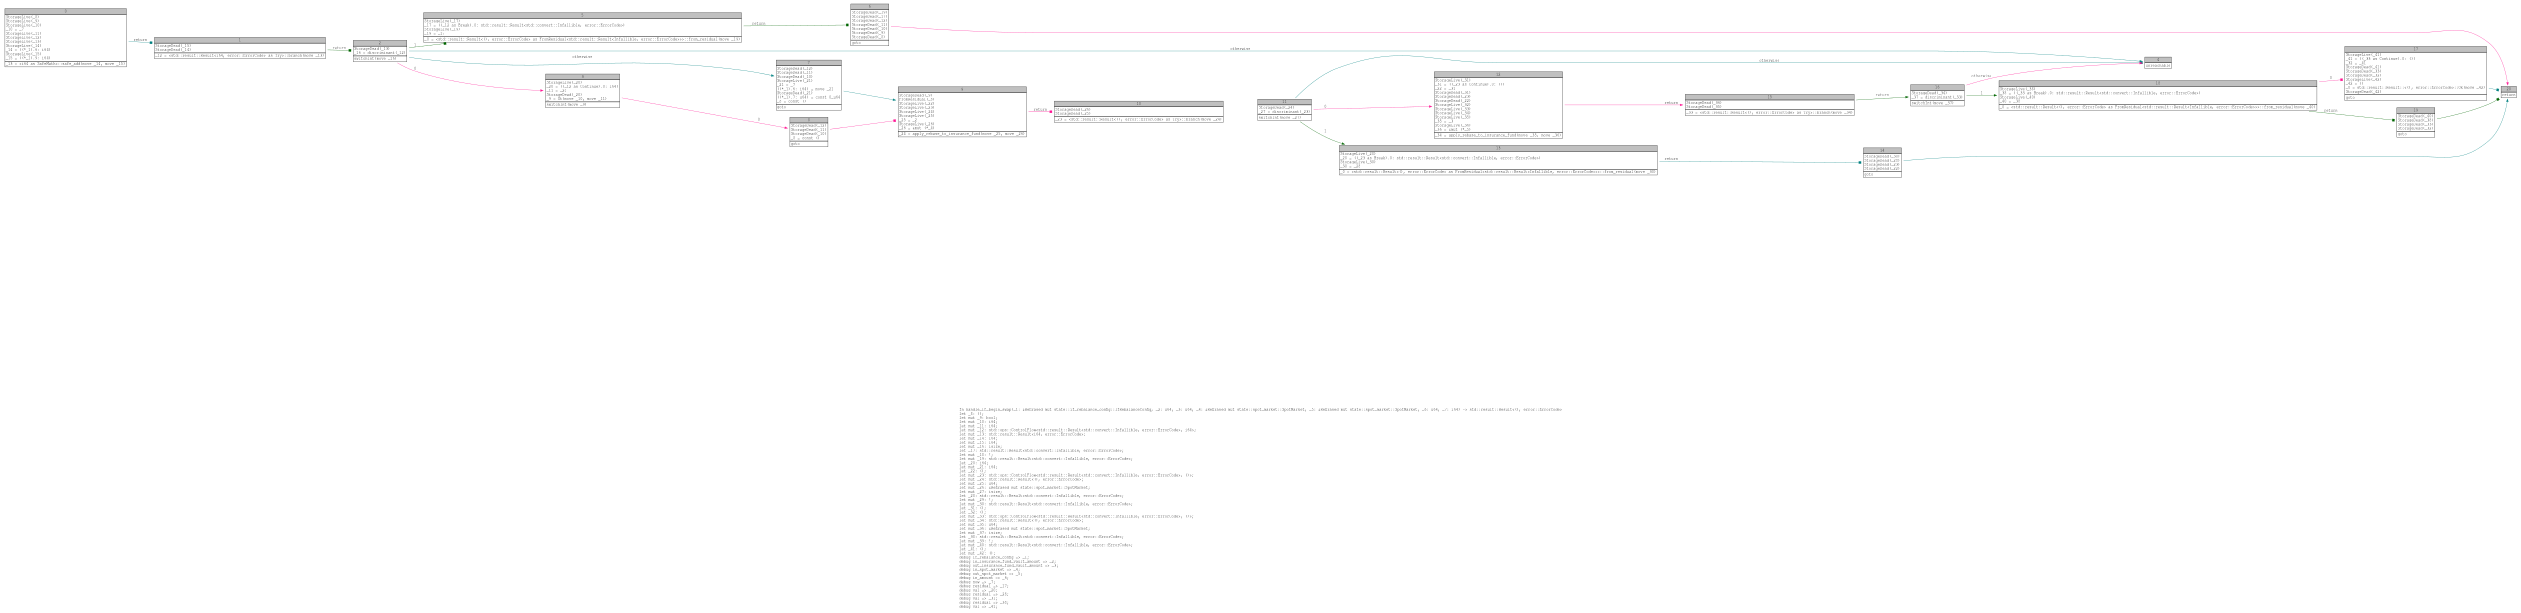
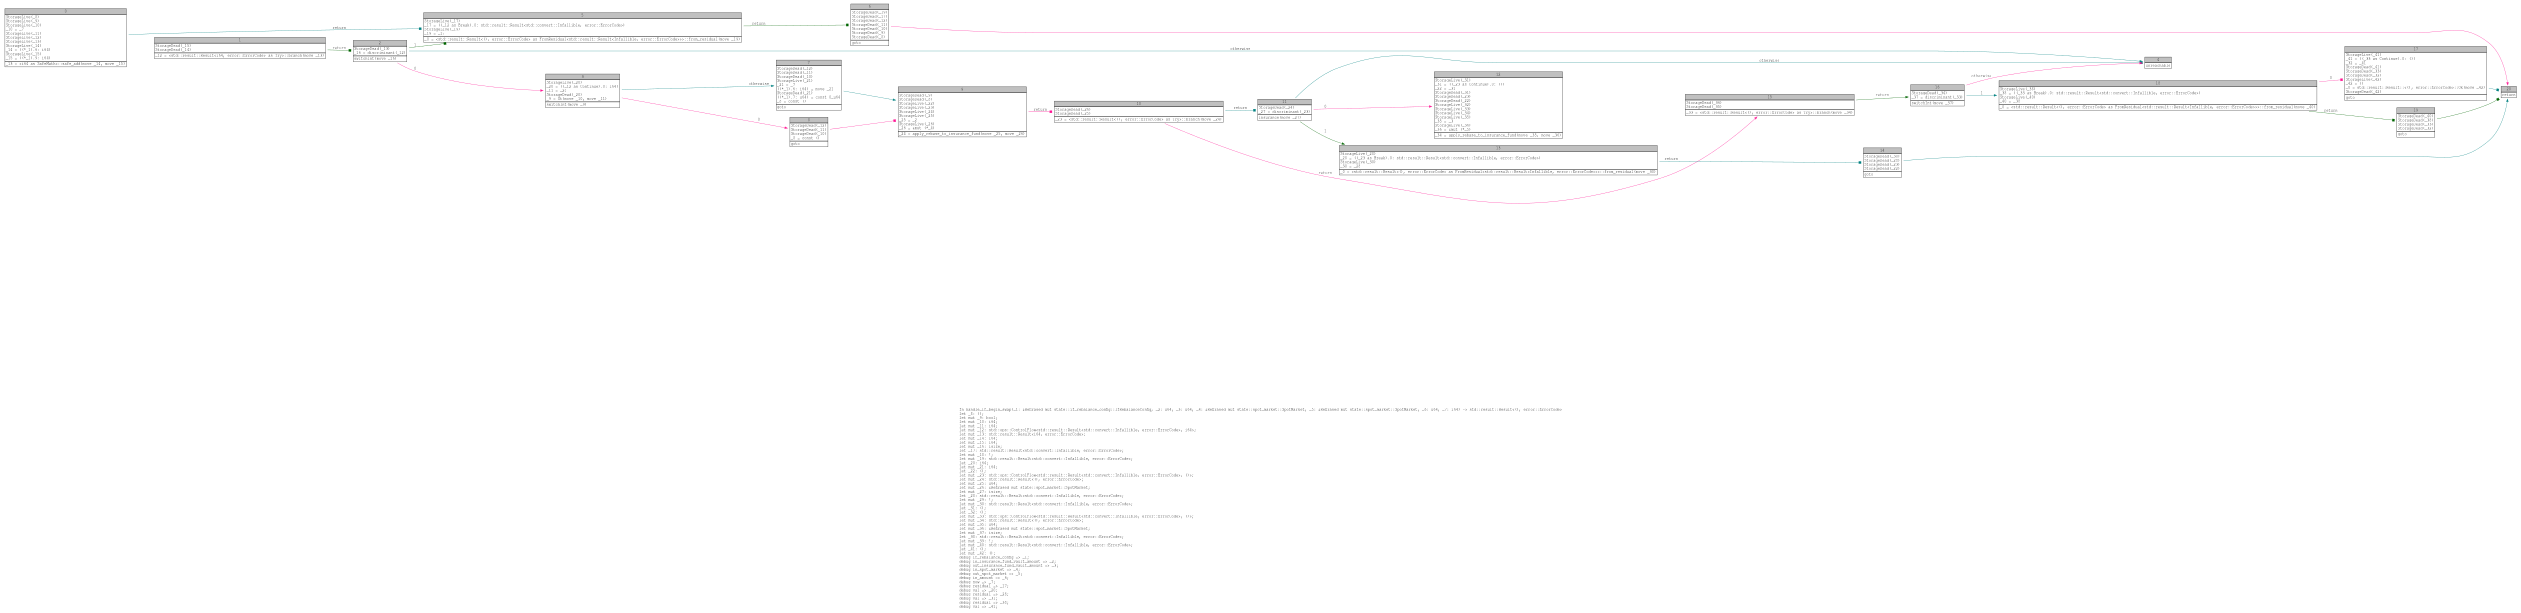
  digraph {
    fontname="Courier, monospace"
    label=<fn handle_if_begin_swap(_1: &amp;ReErased mut state::if_rebalance_config::IfRebalanceConfig, _2: u64, _3: u64, _4: &amp;ReErased mut state::spot_market::SpotMarket, _5: &amp;ReErased mut state::spot_market::SpotMarket, _6: u64, _7: i64) -&gt; std::result::Result&lt;(), error::ErrorCode&gt;<br align="left"/>let _8: ();<br align="left"/>let mut _9: bool;<br align="left"/>let mut _10: i64;<br align="left"/>let mut _11: i64;<br align="left"/>let mut _12: std::ops::ControlFlow&lt;std::result::Result&lt;std::convert::Infallible, error::ErrorCode&gt;, i64&gt;;<br align="left"/>let mut _13: std::result::Result&lt;i64, error::ErrorCode&gt;;<br align="left"/>let mut _14: i64;<br align="left"/>let mut _15: i64;<br align="left"/>let mut _16: isize;<br align="left"/>let _17: std::result::Result&lt;std::convert::Infallible, error::ErrorCode&gt;;<br align="left"/>let mut _18: !;<br align="left"/>let mut _19: std::result::Result&lt;std::convert::Infallible, error::ErrorCode&gt;;<br align="left"/>let _20: i64;<br align="left"/>let mut _21: i64;<br align="left"/>let _22: ();<br align="left"/>let mut _23: std::ops::ControlFlow&lt;std::result::Result&lt;std::convert::Infallible, error::ErrorCode&gt;, ()&gt;;<br align="left"/>let mut _24: std::result::Result&lt;(), error::ErrorCode&gt;;<br align="left"/>let mut _25: u64;<br align="left"/>let mut _26: &amp;ReErased mut state::spot_market::SpotMarket;<br align="left"/>let mut _27: isize;<br align="left"/>let _28: std::result::Result&lt;std::convert::Infallible, error::ErrorCode&gt;;<br align="left"/>let mut _29: !;<br align="left"/>let mut _30: std::result::Result&lt;std::convert::Infallible, error::ErrorCode&gt;;<br align="left"/>let _31: ();<br align="left"/>let _32: ();<br align="left"/>let mut _33: std::ops::ControlFlow&lt;std::result::Result&lt;std::convert::Infallible, error::ErrorCode&gt;, ()&gt;;<br align="left"/>let mut _34: std::result::Result&lt;(), error::ErrorCode&gt;;<br align="left"/>let mut _35: u64;<br align="left"/>let mut _36: &amp;ReErased mut state::spot_market::SpotMarket;<br align="left"/>let mut _37: isize;<br align="left"/>let _38: std::result::Result&lt;std::convert::Infallible, error::ErrorCode&gt;;<br align="left"/>let mut _39: !;<br align="left"/>let mut _40: std::result::Result&lt;std::convert::Infallible, error::ErrorCode&gt;;<br align="left"/>let _41: ();<br align="left"/>let mut _42: ();<br align="left"/>debug if_rebalance_config =&gt; _1;<br align="left"/>debug in_insurance_fund_vault_amount =&gt; _2;<br align="left"/>debug out_insurance_fund_vault_amount =&gt; _3;<br align="left"/>debug in_spot_market =&gt; _4;<br align="left"/>debug out_spot_market =&gt; _5;<br align="left"/>debug in_amount =&gt; _6;<br align="left"/>debug now =&gt; _7;<br align="left"/>debug residual =&gt; _17;<br align="left"/>debug val =&gt; _20;<br align="left"/>debug residual =&gt; _28;<br align="left"/>debug val =&gt; _31;<br align="left"/>debug residual =&gt; _38;<br align="left"/>debug val =&gt; _41;<br align="left"/>>
    rankdir=LR
    node [fontname="Courier, monospace" shape=none]
    edge [arrowhead=box color=teal fontname="Courier, monospace"]
    n1 [label=<<table border="0" cellborder="1" cellspacing="0"><tr><td bgcolor="gray" align="center" colspan="1">0</td></tr><tr><td align="left" balign="left">StorageLive(_8)<br/>StorageLive(_9)<br/>StorageLive(_10)<br/>_10 = _7<br/>StorageLive(_11)<br/>StorageLive(_12)<br/>StorageLive(_13)<br/>StorageLive(_14)<br/>_14 = ((*_1).6: i64)<br/>StorageLive(_15)<br/>_15 = ((*_1).9: i64)<br/></td></tr><tr><td align="left">_13 = &lt;i64 as SafeMath&gt;::safe_add(move _14, move _15)</td></tr></table>>]
    n2 [label=<<table border="0" cellborder="1" cellspacing="0"><tr><td bgcolor="gray" align="center" colspan="1">1</td></tr><tr><td align="left" balign="left">StorageDead(_15)<br/>StorageDead(_14)<br/></td></tr><tr><td align="left">_12 = &lt;std::result::Result&lt;i64, error::ErrorCode&gt; as Try&gt;::branch(move _13)</td></tr></table>>]
    n3 [label=<<table border="0" cellborder="1" cellspacing="0"><tr><td bgcolor="gray" align="center" colspan="1">2</td></tr><tr><td align="left" balign="left">StorageDead(_13)<br/>_16 = discriminant(_12)<br/></td></tr><tr><td align="left">switchInt(move _16)</td></tr></table>>]
    n4 [label=<<table border="0" cellborder="1" cellspacing="0"><tr><td bgcolor="gray" align="center" colspan="1">3</td></tr><tr><td align="left" balign="left">StorageLive(_20)<br/>_20 = ((_12 as Continue).0: i64)<br/>_11 = _20<br/>StorageDead(_20)<br/>_9 = Gt(move _10, move _11)<br/></td></tr><tr><td align="left">switchInt(move _9)</td></tr></table>>]
    n5 [label=<<table border="0" cellborder="1" cellspacing="0"><tr><td bgcolor="gray" align="center" colspan="1">4</td></tr><tr><td align="left">unreachable</td></tr></table>>]
    n6 [label=<<table border="0" cellborder="1" cellspacing="0"><tr><td bgcolor="gray" align="center" colspan="1">5</td></tr><tr><td align="left" balign="left">StorageLive(_17)<br/>_17 = ((_12 as Break).0: std::result::Result&lt;std::convert::Infallible, error::ErrorCode&gt;)<br/>StorageLive(_19)<br/>_19 = _17<br/></td></tr><tr><td align="left">_0 = &lt;std::result::Result&lt;(), error::ErrorCode&gt; as FromResidual&lt;std::result::Result&lt;Infallible, error::ErrorCode&gt;&gt;&gt;::from_residual(move _19)</td></tr></table>>]
    n7 [label=<<table border="0" cellborder="1" cellspacing="0"><tr><td bgcolor="gray" align="center" colspan="1">7</td></tr><tr><td align="left" balign="left">StorageDead(_12)<br/>StorageDead(_11)<br/>StorageDead(_10)<br/>StorageLive(_21)<br/>_21 = _7<br/>((*_1).6: i64) = move _21<br/>StorageDead(_21)<br/>((*_1).7: u64) = const 0_u64<br/>_8 = const ()<br/></td></tr><tr><td align="left">goto</td></tr></table>>]
    n8 [label=<<table border="0" cellborder="1" cellspacing="0"><tr><td bgcolor="gray" align="center" colspan="1">8</td></tr><tr><td align="left" balign="left">StorageDead(_12)<br/>StorageDead(_11)<br/>StorageDead(_10)<br/>_8 = const ()<br/></td></tr><tr><td align="left">goto</td></tr></table>>]
    n9 [label=<<table border="0" cellborder="1" cellspacing="0"><tr><td bgcolor="gray" align="center" colspan="1">6</td></tr><tr><td align="left" balign="left">StorageDead(_19)<br/>StorageDead(_17)<br/>StorageDead(_12)<br/>StorageDead(_11)<br/>StorageDead(_10)<br/>StorageDead(_9)<br/>StorageDead(_8)<br/></td></tr><tr><td align="left">goto</td></tr></table>>]
-   n10 [label=<<table border="0" cellborder="1" cellspacing="0"><tr><td bgcolor="gray" align="center" colspan="1">9</td></tr><tr><td align="left" balign="left">StorageDead(_9)<br/>FromResidual(_8)<br/>StorageLive(_22)<br/>StorageLive(_23)<br/>StorageLive(_24)<br/>StorageLive(_25)<br/>_25 = _2<br/>StorageLive(_26)<br/>_26 = &amp;mut (*_4)<br/></td></tr><tr><td align="left">_24 = apply_rebase_to_insurance_fund(move _25, move _26)</td></tr></table>>]
+   n10 [label=<<table border="0" cellborder="1" cellspacing="0"><tr><td bgcolor="gray" align="center" colspan="1">9</td></tr><tr><td align="left" balign="left">StorageDead(_9)<br/>StorageDead(_8)<br/>StorageLive(_22)<br/>StorageLive(_23)<br/>StorageLive(_24)<br/>StorageLive(_25)<br/>_25 = _2<br/>StorageLive(_26)<br/>_26 = &amp;mut (*_4)<br/></td></tr><tr><td align="left">_24 = apply_rebase_to_insurance_fund(move _25, move _26)</td></tr></table>>]
    n11 [label=<<table border="0" cellborder="1" cellspacing="0"><tr><td bgcolor="gray" align="center" colspan="1">20</td></tr><tr><td align="left">return</td></tr></table>>]
    n12 [label=<<table border="0" cellborder="1" cellspacing="0"><tr><td bgcolor="gray" align="center" colspan="1">10</td></tr><tr><td align="left" balign="left">StorageDead(_26)<br/>StorageDead(_25)<br/></td></tr><tr><td align="left">_23 = &lt;std::result::Result&lt;(), error::ErrorCode&gt; as Try&gt;::branch(move _24)</td></tr></table>>]
-   n13 [label=<<table border="0" cellborder="1" cellspacing="0"><tr><td bgcolor="gray" align="center" colspan="1">11</td></tr><tr><td align="left" balign="left">StorageDead(_24)<br/>_27 = discriminant(_23)<br/></td></tr><tr><td align="left">switchInt(move _27)</td></tr></table>>]
+   n13 [label=<<table border="0" cellborder="1" cellspacing="0"><tr><td bgcolor="gray" align="center" colspan="1">11</td></tr><tr><td align="left" balign="left">StorageDead(_24)<br/>_27 = discriminant(_23)<br/></td></tr><tr><td align="left">insurance(move _27)</td></tr></table>>]
    n14 [label=<<table border="0" cellborder="1" cellspacing="0"><tr><td bgcolor="gray" align="center" colspan="1">12</td></tr><tr><td align="left" balign="left">StorageLive(_31)<br/>_31 = ((_23 as Continue).0: ())<br/>_22 = _31<br/>StorageDead(_31)<br/>StorageDead(_23)<br/>StorageDead(_22)<br/>StorageLive(_32)<br/>StorageLive(_33)<br/>StorageLive(_34)<br/>StorageLive(_35)<br/>_35 = _3<br/>StorageLive(_36)<br/>_36 = &amp;mut (*_5)<br/></td></tr><tr><td align="left">_34 = apply_rebase_to_insurance_fund(move _35, move _36)</td></tr></table>>]
    n15 [label=<<table border="0" cellborder="1" cellspacing="0"><tr><td bgcolor="gray" align="center" colspan="1">13</td></tr><tr><td align="left" balign="left">StorageLive(_28)<br/>_28 = ((_23 as Break).0: std::result::Result&lt;std::convert::Infallible, error::ErrorCode&gt;)<br/>StorageLive(_30)<br/>_30 = _28<br/></td></tr><tr><td align="left">_0 = &lt;std::result::Result&lt;(), error::ErrorCode&gt; as FromResidual&lt;std::result::Result&lt;Infallible, error::ErrorCode&gt;&gt;&gt;::from_residual(move _30)</td></tr></table>>]
    n16 [label=<<table border="0" cellborder="1" cellspacing="0"><tr><td bgcolor="gray" align="center" colspan="1">15</td></tr><tr><td align="left" balign="left">StorageDead(_36)<br/>StorageDead(_35)<br/></td></tr><tr><td align="left">_33 = &lt;std::result::Result&lt;(), error::ErrorCode&gt; as Try&gt;::branch(move _34)</td></tr></table>>]
    n17 [label=<<table border="0" cellborder="1" cellspacing="0"><tr><td bgcolor="gray" align="center" colspan="1">14</td></tr><tr><td align="left" balign="left">StorageDead(_30)<br/>StorageDead(_28)<br/>StorageDead(_23)<br/>StorageDead(_22)<br/></td></tr><tr><td align="left">goto</td></tr></table>>]
    n18 [label=<<table border="0" cellborder="1" cellspacing="0"><tr><td bgcolor="gray" align="center" colspan="1">16</td></tr><tr><td align="left" balign="left">StorageDead(_34)<br/>_37 = discriminant(_33)<br/></td></tr><tr><td align="left">switchInt(move _37)</td></tr></table>>]
    n19 [label=<<table border="0" cellborder="1" cellspacing="0"><tr><td bgcolor="gray" align="center" colspan="1">18</td></tr><tr><td align="left" balign="left">StorageLive(_38)<br/>_38 = ((_33 as Break).0: std::result::Result&lt;std::convert::Infallible, error::ErrorCode&gt;)<br/>StorageLive(_40)<br/>_40 = _38<br/></td></tr><tr><td align="left">_0 = &lt;std::result::Result&lt;(), error::ErrorCode&gt; as FromResidual&lt;std::result::Result&lt;Infallible, error::ErrorCode&gt;&gt;&gt;::from_residual(move _40)</td></tr></table>>]
    n20 [label=<<table border="0" cellborder="1" cellspacing="0"><tr><td bgcolor="gray" align="center" colspan="1">17</td></tr><tr><td align="left" balign="left">StorageLive(_41)<br/>_41 = ((_33 as Continue).0: ())<br/>_32 = _41<br/>StorageDead(_41)<br/>StorageDead(_33)<br/>StorageDead(_32)<br/>StorageLive(_42)<br/>_42 = ()<br/>_0 = std::result::Result::&lt;(), error::ErrorCode&gt;::Ok(move _42)<br/>StorageDead(_42)<br/></td></tr><tr><td align="left">goto</td></tr></table>>]
    n21 [label=<<table border="0" cellborder="1" cellspacing="0"><tr><td bgcolor="gray" align="center" colspan="1">19</td></tr><tr><td align="left" balign="left">StorageDead(_40)<br/>StorageDead(_38)<br/>StorageDead(_33)<br/>StorageDead(_32)<br/></td></tr><tr><td align="left">goto</td></tr></table>>]
-   n1 -> n2 [label=return]
+   n1 -> n6 [label=return]
    n2 -> n3 [color=darkgreen label=return]
    n3 -> n4 [arrowhead=normal color=deeppink label=0]
    n3 -> n5 [arrowhead=normal label=otherwise]
    n3 -> n6 [color=darkgreen label=1]
-   n3 -> n7 [arrowhead=normal label=otherwise]
+   n4 -> n7 [arrowhead=normal label=otherwise]
    n4 -> n8 [arrowhead=normal color=deeppink label=0]
    n6 -> n9 [color=darkgreen label=return]
    n7 -> n10 [arrowhead=normal]
    n8 -> n10 [color=deeppink]
    n9 -> n11 [arrowhead=normal color=deeppink]
    n10 -> n12 [color=deeppink label=return]
+   n12 -> n13 [label=return]
    n13 -> n5 [label=otherwise]
    n13 -> n14 [arrowhead=normal color=deeppink label=0]
    n13 -> n15 [arrowhead=normal color=darkgreen label=1]
-   n14 -> n16 [arrowhead=normal color=deeppink label=return]
+   n12 -> n16 [arrowhead=normal color=deeppink label=return]
    n15 -> n17 [label=return]
    n16 -> n18 [arrowhead=normal color=darkgreen label=return]
    n17 -> n11 [arrowhead=normal]
    n18 -> n5 [arrowhead=normal color=deeppink label=otherwise]
-   n18 -> n19 [arrowhead=normal color=darkgreen label=1]
+   n18 -> n19 [arrowhead=normal label=1]
    n19 -> n20 [color=deeppink label=0]
    n19 -> n21 [color=darkgreen label=return]
    n20 -> n11
    n21 -> n11 [color=darkgreen]
  }
